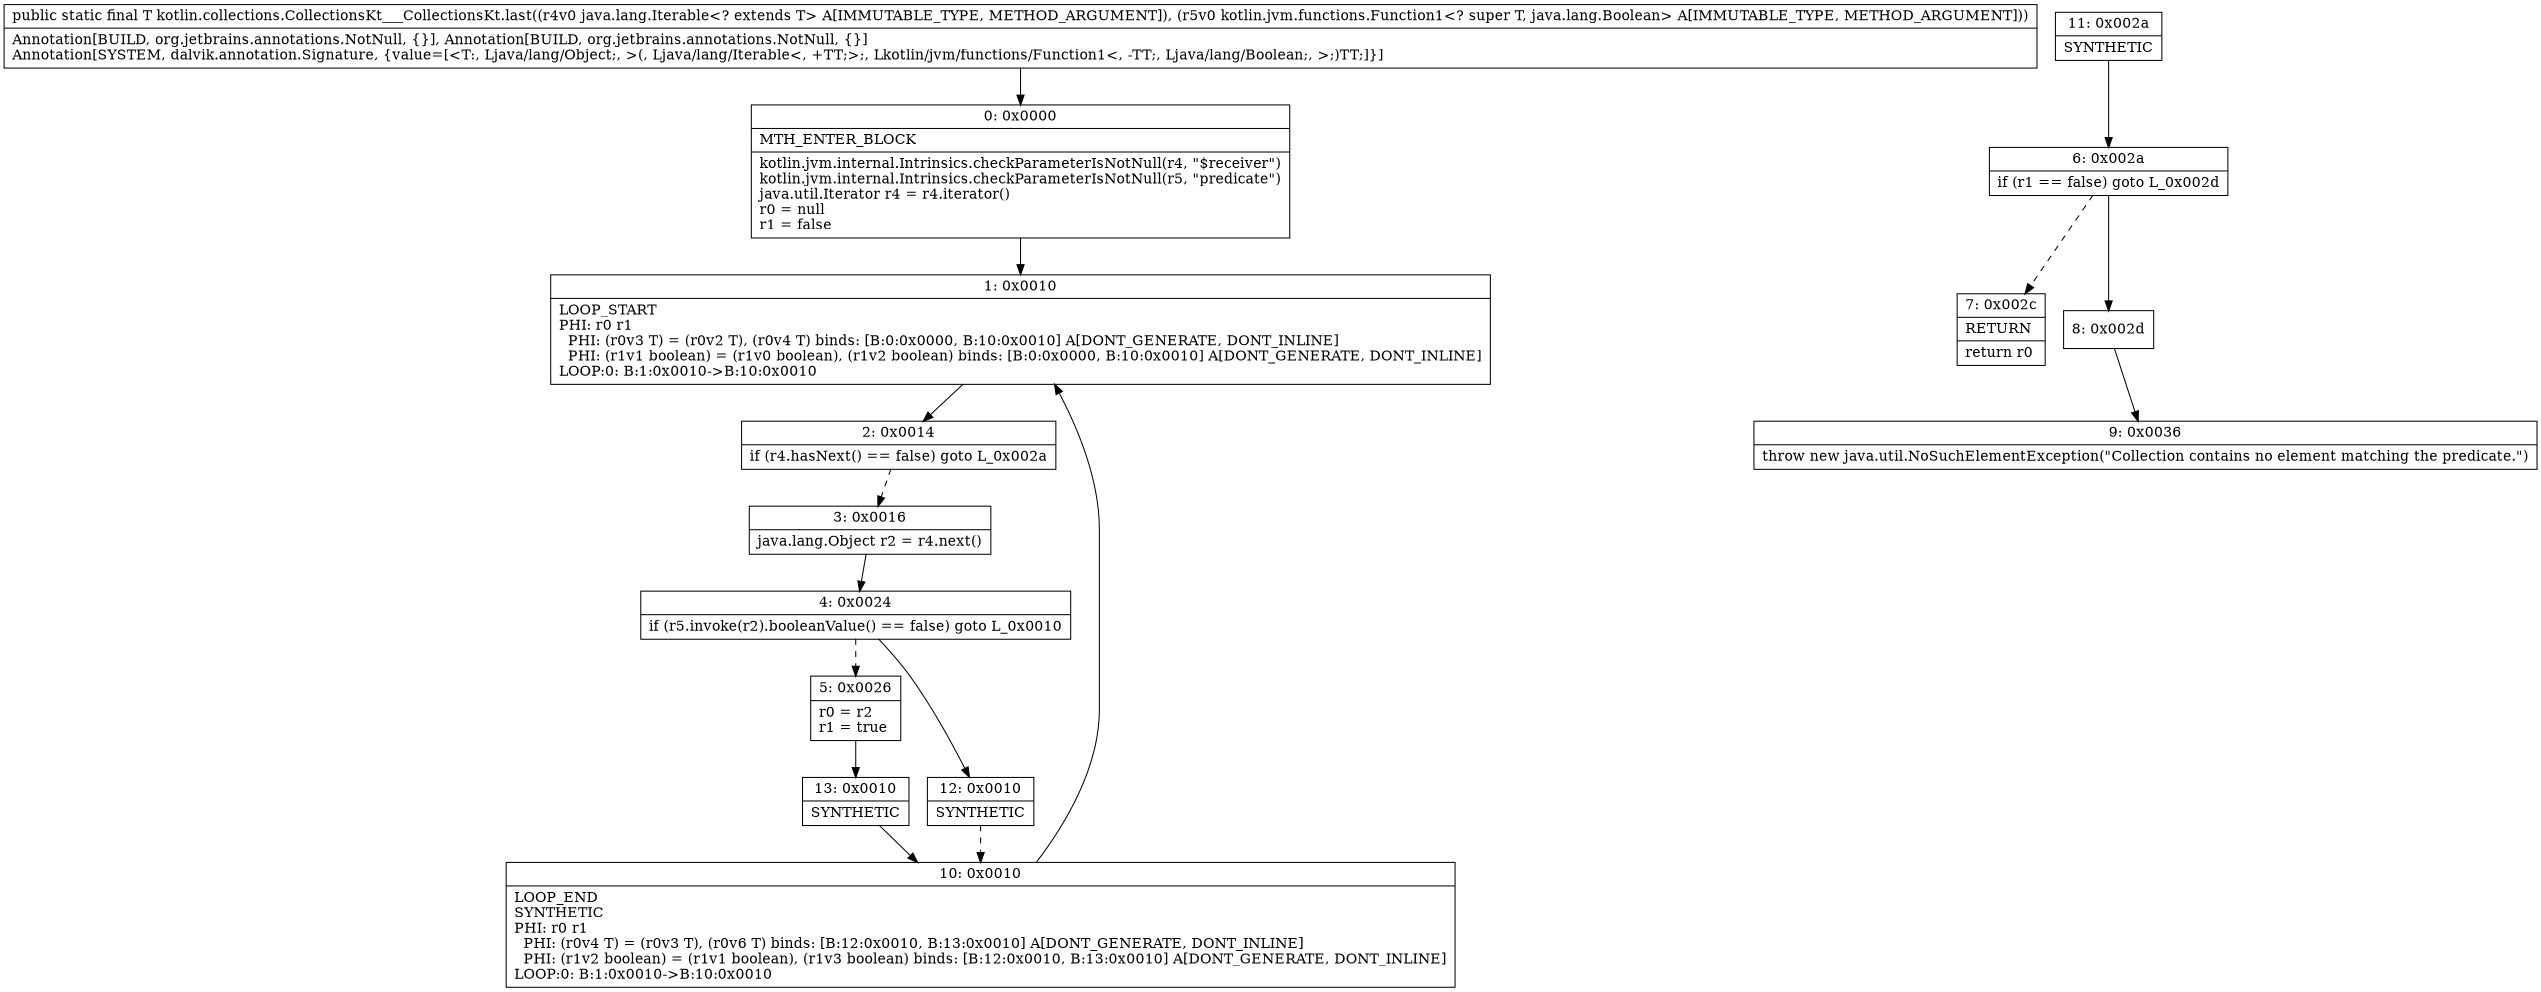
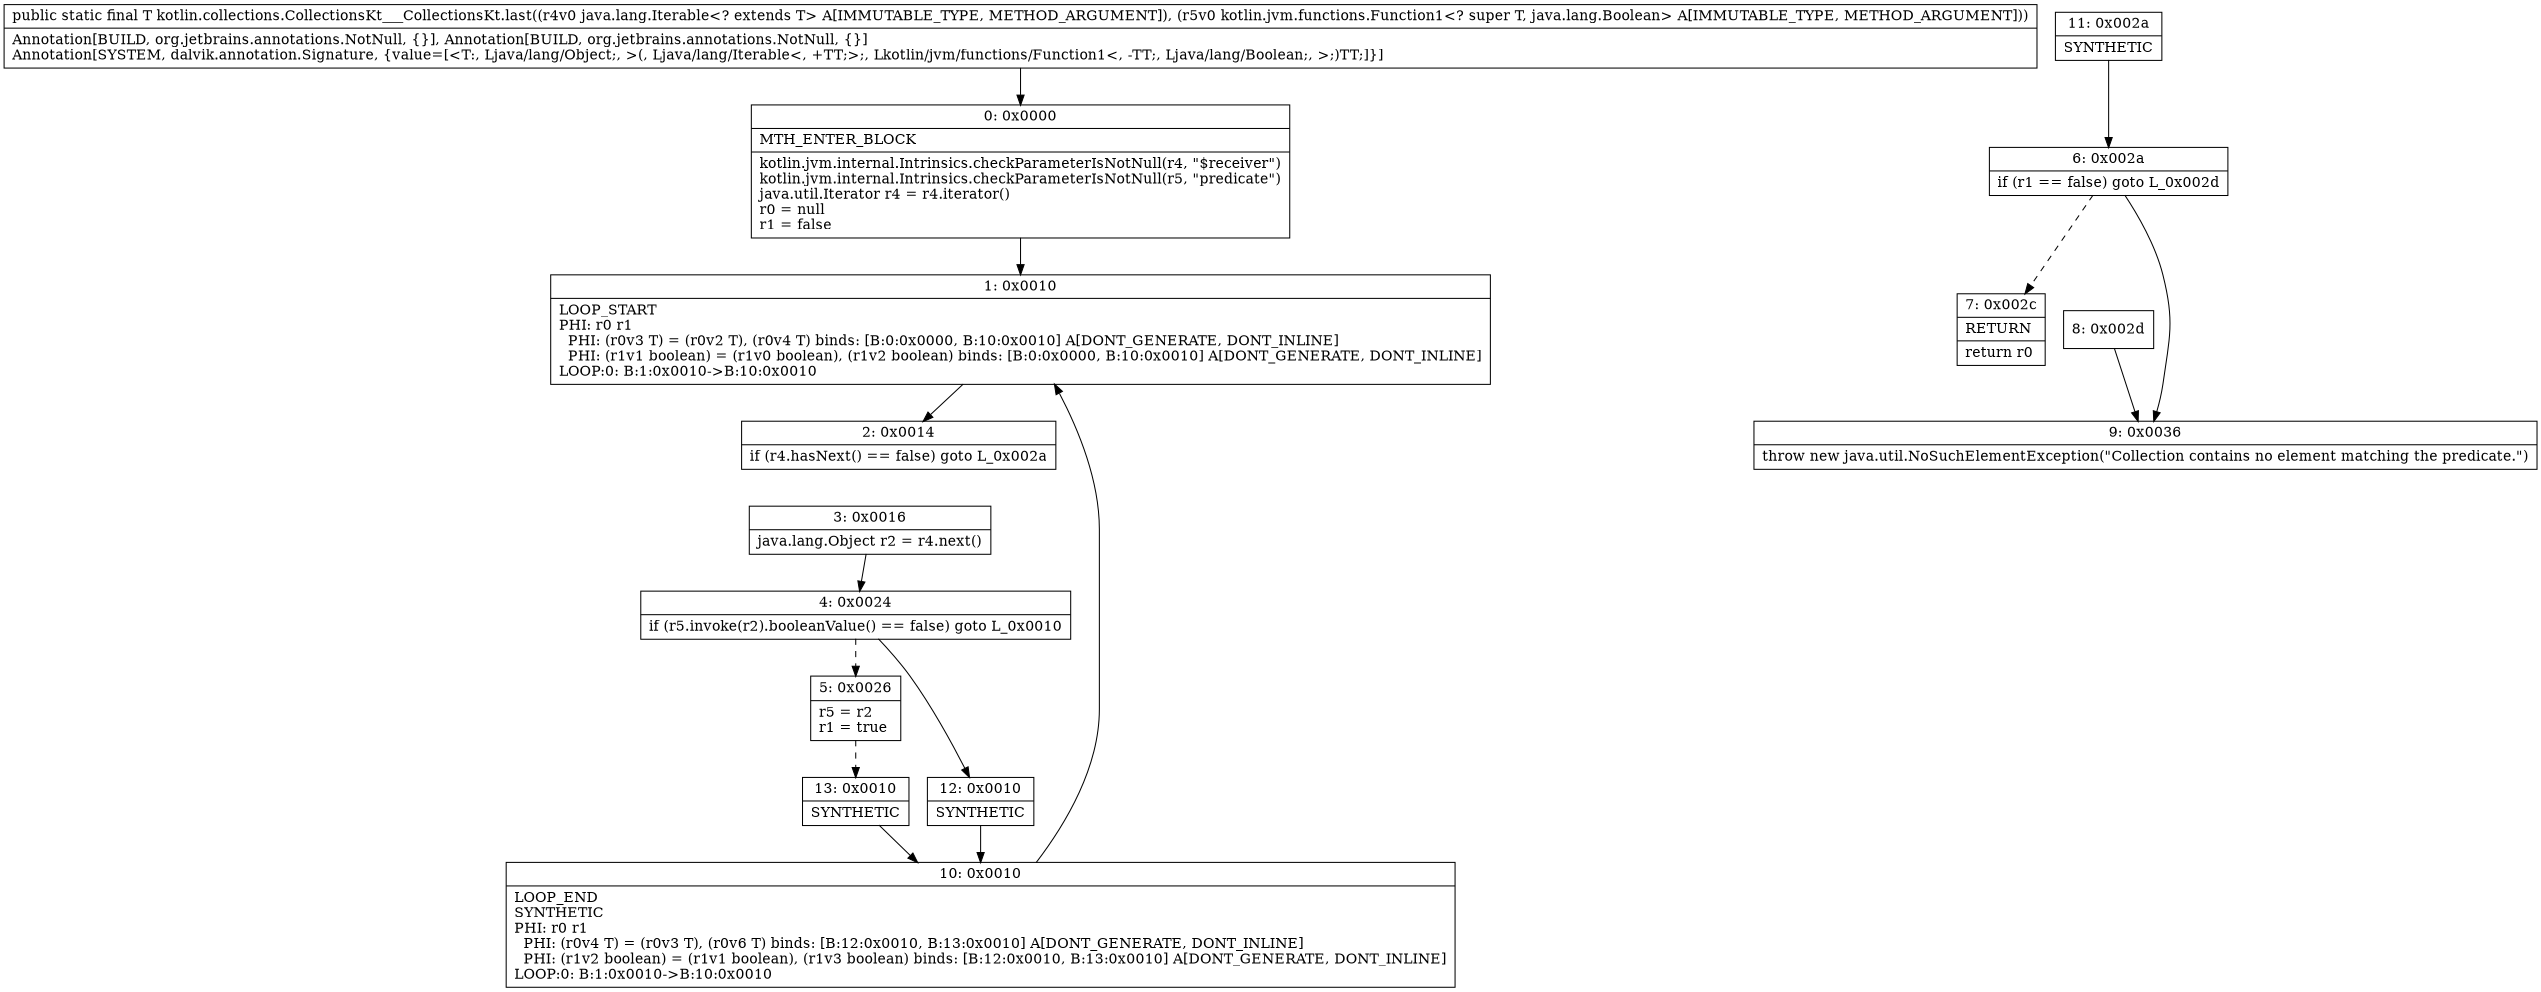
  digraph {
    fontname="DejaVu Serif"
    node [fontname="DejaVu Serif" shape=record]
    edge [fontname="DejaVu Serif"]
    n1 [label="{0\:\ 0x0000|MTH_ENTER_BLOCK\l|kotlin.jvm.internal.Intrinsics.checkParameterIsNotNull(r4, \"$receiver\")\lkotlin.jvm.internal.Intrinsics.checkParameterIsNotNull(r5, \"predicate\")\ljava.util.Iterator r4 = r4.iterator()\lr0 = null\lr1 = false\l}"]
    n2 [label="{1\:\ 0x0010|LOOP_START\lPHI: r0 r1 \l  PHI: (r0v3 T) = (r0v2 T), (r0v4 T) binds: [B:0:0x0000, B:10:0x0010] A[DONT_GENERATE, DONT_INLINE]\l  PHI: (r1v1 boolean) = (r1v0 boolean), (r1v2 boolean) binds: [B:0:0x0000, B:10:0x0010] A[DONT_GENERATE, DONT_INLINE]\lLOOP:0: B:1:0x0010\-\>B:10:0x0010\l}"]
    n3 [label="{2\:\ 0x0014|if (r4.hasNext() == false) goto L_0x002a\l}"]
    n4 [label="{3\:\ 0x0016|java.lang.Object r2 = r4.next()\l}"]
    n5 [label="{4\:\ 0x0024|if (r5.invoke(r2).booleanValue() == false) goto L_0x0010\l}"]
    n6 [label="{11\:\ 0x002a|SYNTHETIC\l}"]
    n7 [label="{6\:\ 0x002a|if (r1 == false) goto L_0x002d\l}"]
-   n8 [label="{5\:\ 0x0026|r0 = r2\lr1 = true\l}"]
+   n8 [label="{5\:\ 0x0026|r5 = r2\lr1 = true\l}"]
    n9 [label="{12\:\ 0x0010|SYNTHETIC\l}"]
    n10 [label="{13\:\ 0x0010|SYNTHETIC\l}"]
    n11 [label="{10\:\ 0x0010|LOOP_END\lSYNTHETIC\lPHI: r0 r1 \l  PHI: (r0v4 T) = (r0v3 T), (r0v6 T) binds: [B:12:0x0010, B:13:0x0010] A[DONT_GENERATE, DONT_INLINE]\l  PHI: (r1v2 boolean) = (r1v1 boolean), (r1v3 boolean) binds: [B:12:0x0010, B:13:0x0010] A[DONT_GENERATE, DONT_INLINE]\lLOOP:0: B:1:0x0010\-\>B:10:0x0010\l}"]
    n12 [label="{7\:\ 0x002c|RETURN\l|return r0\l}"]
    n13 [label="{8\:\ 0x002d}"]
    n14 [label="{9\:\ 0x0036|throw new java.util.NoSuchElementException(\"Collection contains no element matching the predicate.\")\l}"]
    n15 [label="{public static final T kotlin.collections.CollectionsKt___CollectionsKt.last((r4v0 java.lang.Iterable\<? extends T\> A[IMMUTABLE_TYPE, METHOD_ARGUMENT]), (r5v0 kotlin.jvm.functions.Function1\<? super T, java.lang.Boolean\> A[IMMUTABLE_TYPE, METHOD_ARGUMENT]))  | Annotation[BUILD, org.jetbrains.annotations.NotNull, \{\}], Annotation[BUILD, org.jetbrains.annotations.NotNull, \{\}]\lAnnotation[SYSTEM, dalvik.annotation.Signature, \{value=[\<T:, Ljava\/lang\/Object;, \>(, Ljava\/lang\/Iterable\<, +TT;\>;, Lkotlin\/jvm\/functions\/Function1\<, \-TT;, Ljava\/lang\/Boolean;, \>;)TT;]\}]\l}"]
    n1 -> n2
    n2 -> n3
-   n3 -> n4 [style=dashed]
    n4 -> n5
    n5 -> n8 [style=dashed]
    n5 -> n9
    n6 -> n7
    n7 -> n12 [style=dashed]
-   n7 -> n13
-   n8 -> n10
-   n9 -> n11 [style=dashed]
+   n7 -> n14
+   n8 -> n10 [style=dashed]
+   n9 -> n11
    n10 -> n11
    n11 -> n2
    n13 -> n14
    n15 -> n1
  }
